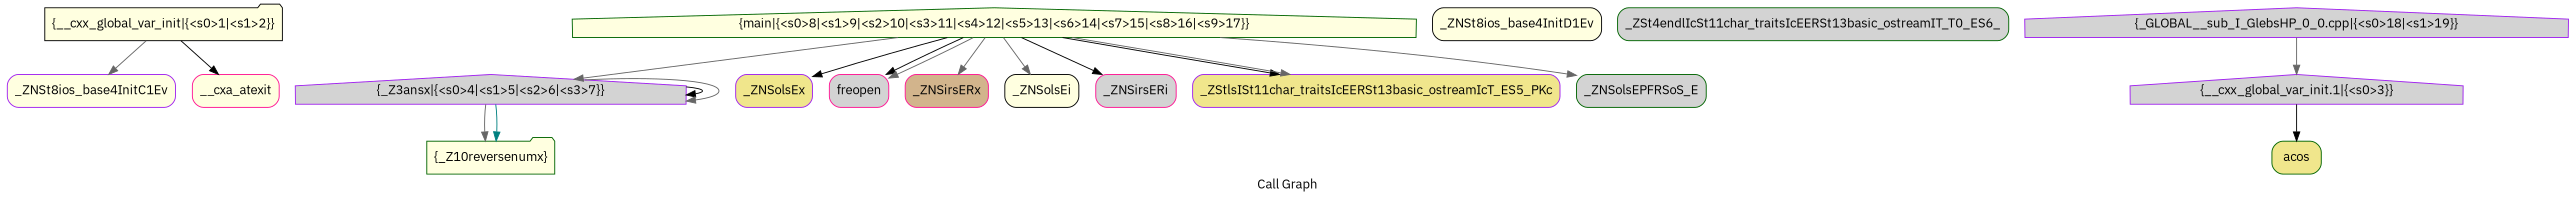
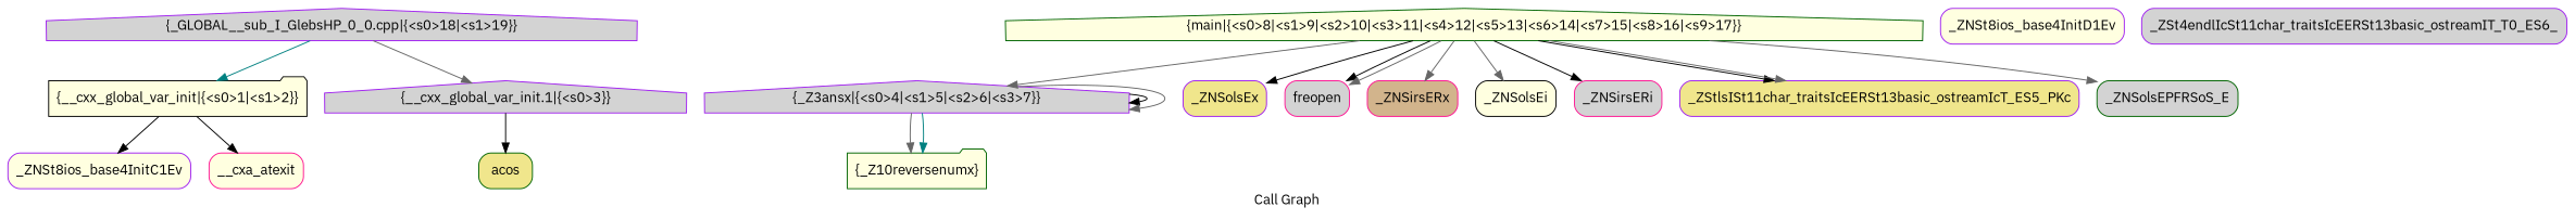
  digraph {
    fontname="IBM Plex Sans"
    label="Call Graph"
    node [color=purple fillcolor=lightyellow fontname="IBM Plex Sans" shape=Mrecord style=filled]
    edge [color=gray40 fontname="IBM Plex Sans" tailport=s0]
    n1 [color=black label="{__cxx_global_var_init|{<s0>1|<s1>2}}" shape=folder]
    n2 [label="{_ZNSt8ios_base4InitC1Ev}"]
    n3 [color=deeppink label="{__cxa_atexit}"]
    n4 [fillcolor=lightgrey label="{_Z3ansx|{<s0>4|<s1>5|<s2>6|<s3>7}}" shape=house]
    n5 [color=darkgreen label="{_Z10reversenumx}" shape=folder]
    n6 [fillcolor=khaki label="{_ZNSolsEx}"]
-   n7 [color=black label="{_ZNSt8ios_base4InitD1Ev}"]
+   n7 [label="{_ZNSt8ios_base4InitD1Ev}"]
    n8 [color=deeppink fillcolor=lightgrey label="{freopen}"]
-   n9 [color=darkgreen fillcolor=lightgrey label="{_ZSt4endlIcSt11char_traitsIcEERSt13basic_ostreamIT_T0_ES6_}"]
+   n9 [fillcolor=lightgrey label="{_ZSt4endlIcSt11char_traitsIcEERSt13basic_ostreamIT_T0_ES6_}"]
    n10 [fillcolor=lightgrey label="{__cxx_global_var_init.1|{<s0>3}}" shape=house]
    n11 [color=darkgreen fillcolor=khaki label="{acos}"]
    n12 [color=deeppink fillcolor=tan label="{_ZNSirsERx}"]
    n13 [color=black label="{_ZNSolsEi}"]
    n14 [color=darkgreen label="{main|{<s0>8|<s1>9|<s2>10|<s3>11|<s4>12|<s5>13|<s6>14|<s7>15|<s8>16|<s9>17}}" shape=house]
    n15 [color=deeppink fillcolor=lightgrey label="{_ZNSirsERi}"]
    n16 [fillcolor=khaki label="{_ZStlsISt11char_traitsIcEERSt13basic_ostreamIcT_ES5_PKc}"]
    n17 [color=darkgreen fillcolor=lightgrey label="{_ZNSolsEPFRSoS_E}"]
    n18 [fillcolor=lightgrey label="{_GLOBAL__sub_I_GlebsHP_0_0.cpp|{<s0>18|<s1>19}}" shape=house]
-   n1 -> n2
+   n1 -> n2 [color=black]
    n1 -> n3 [color=black tailport=s1]
    n4 -> n4 [color=black]
    n4 -> n4 [tailport=s2]
    n4 -> n5 [tailport=s1]
    n4 -> n5 [color=teal tailport=s3]
    n10 -> n11 [color=black]
    n14 -> n4 [tailport=s7]
    n14 -> n6 [color=black tailport=s8]
    n14 -> n8 [color=black]
    n14 -> n8 [tailport=s1]
    n14 -> n12 [tailport=s3]
    n14 -> n13 [tailport=s5]
    n14 -> n15 [color=black tailport=s2]
    n14 -> n16 [color=black tailport=s4]
    n14 -> n16 [tailport=s6]
    n14 -> n17 [tailport=s9]
+   n18 -> n1 [color=teal]
    n18 -> n10 [tailport=s1]
  }
